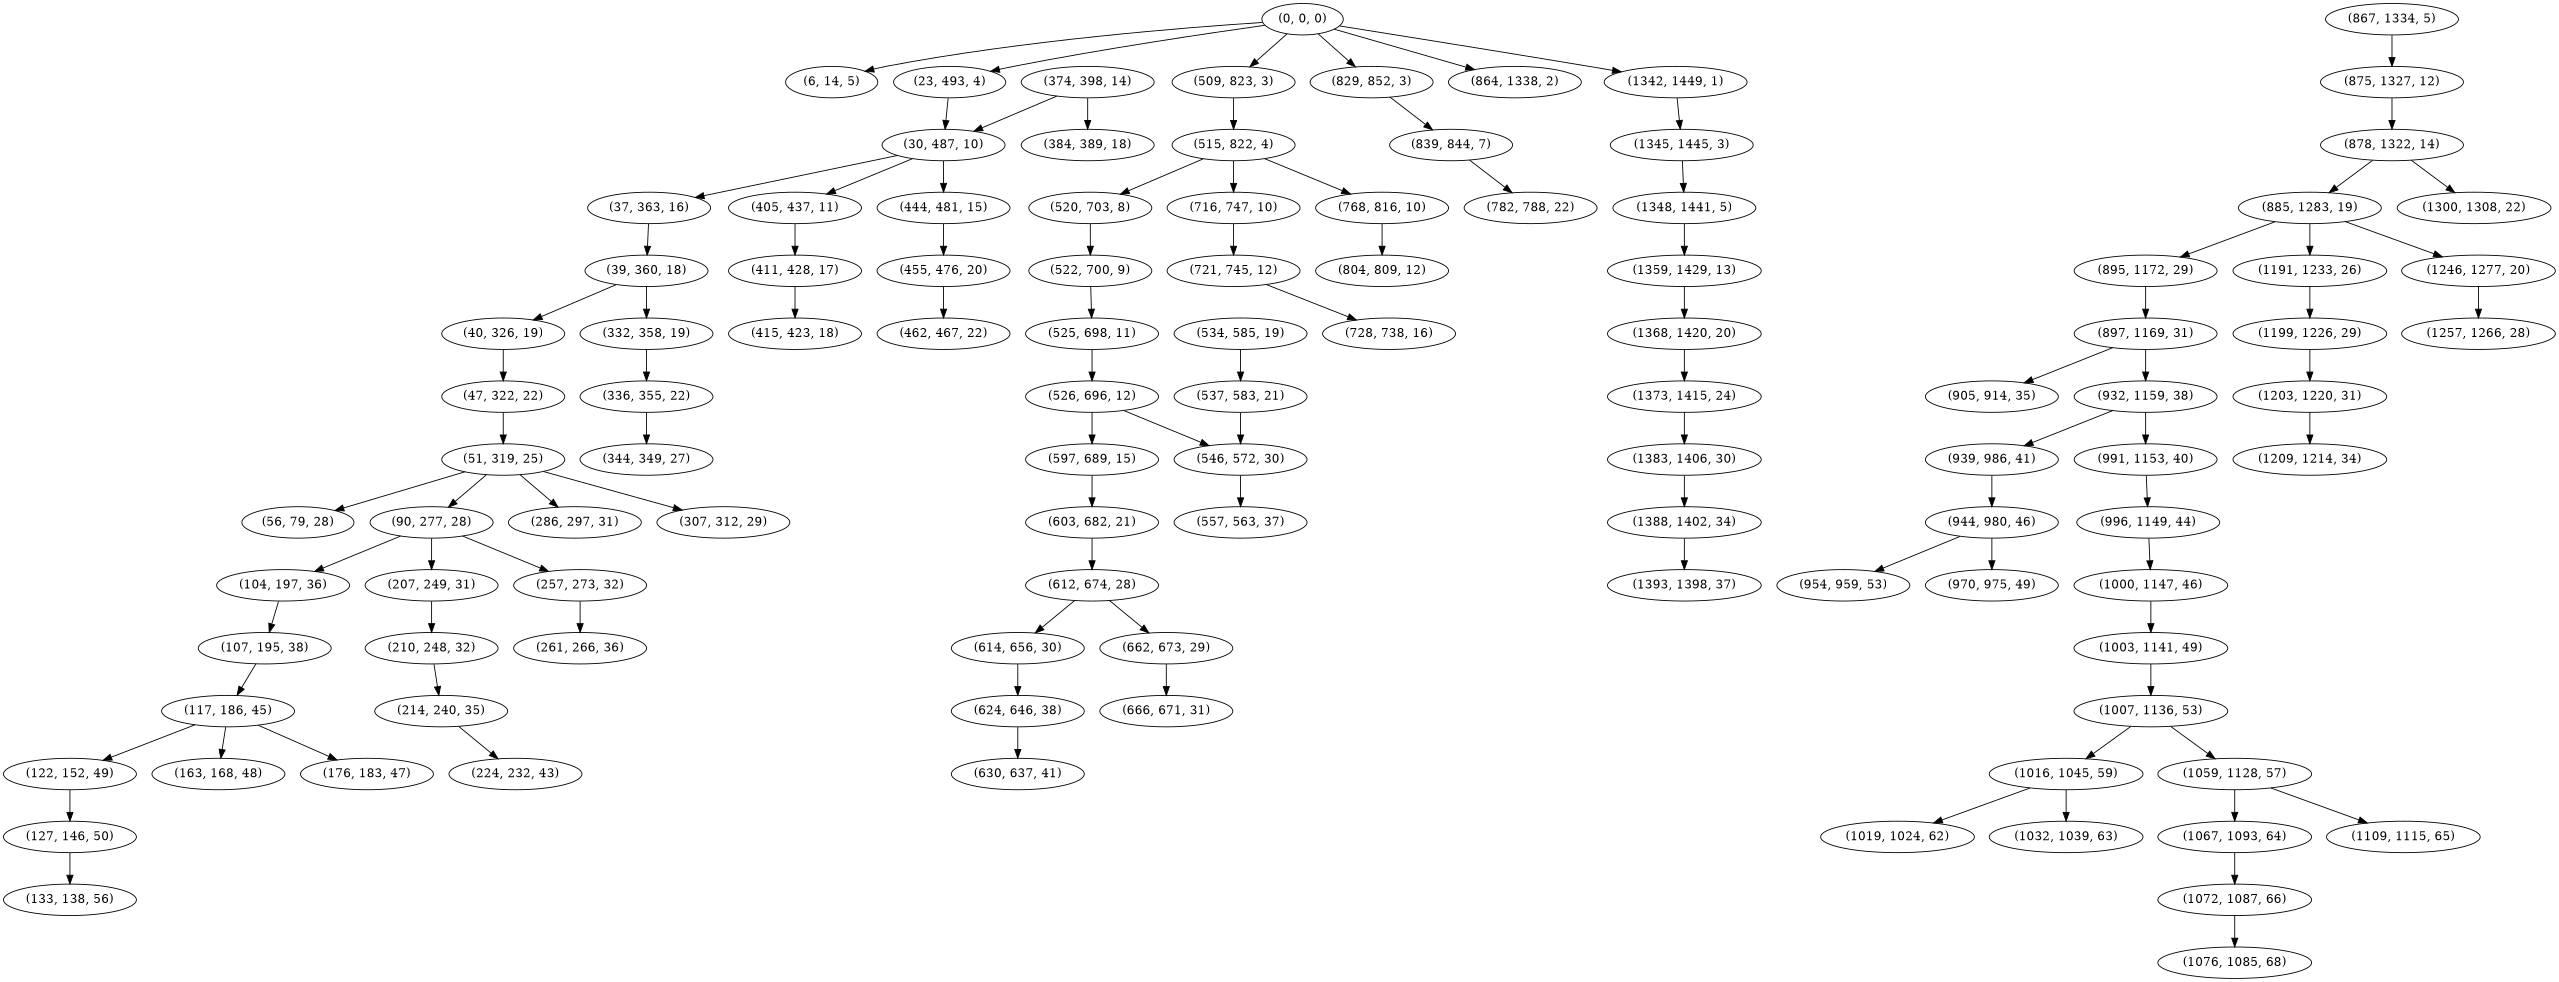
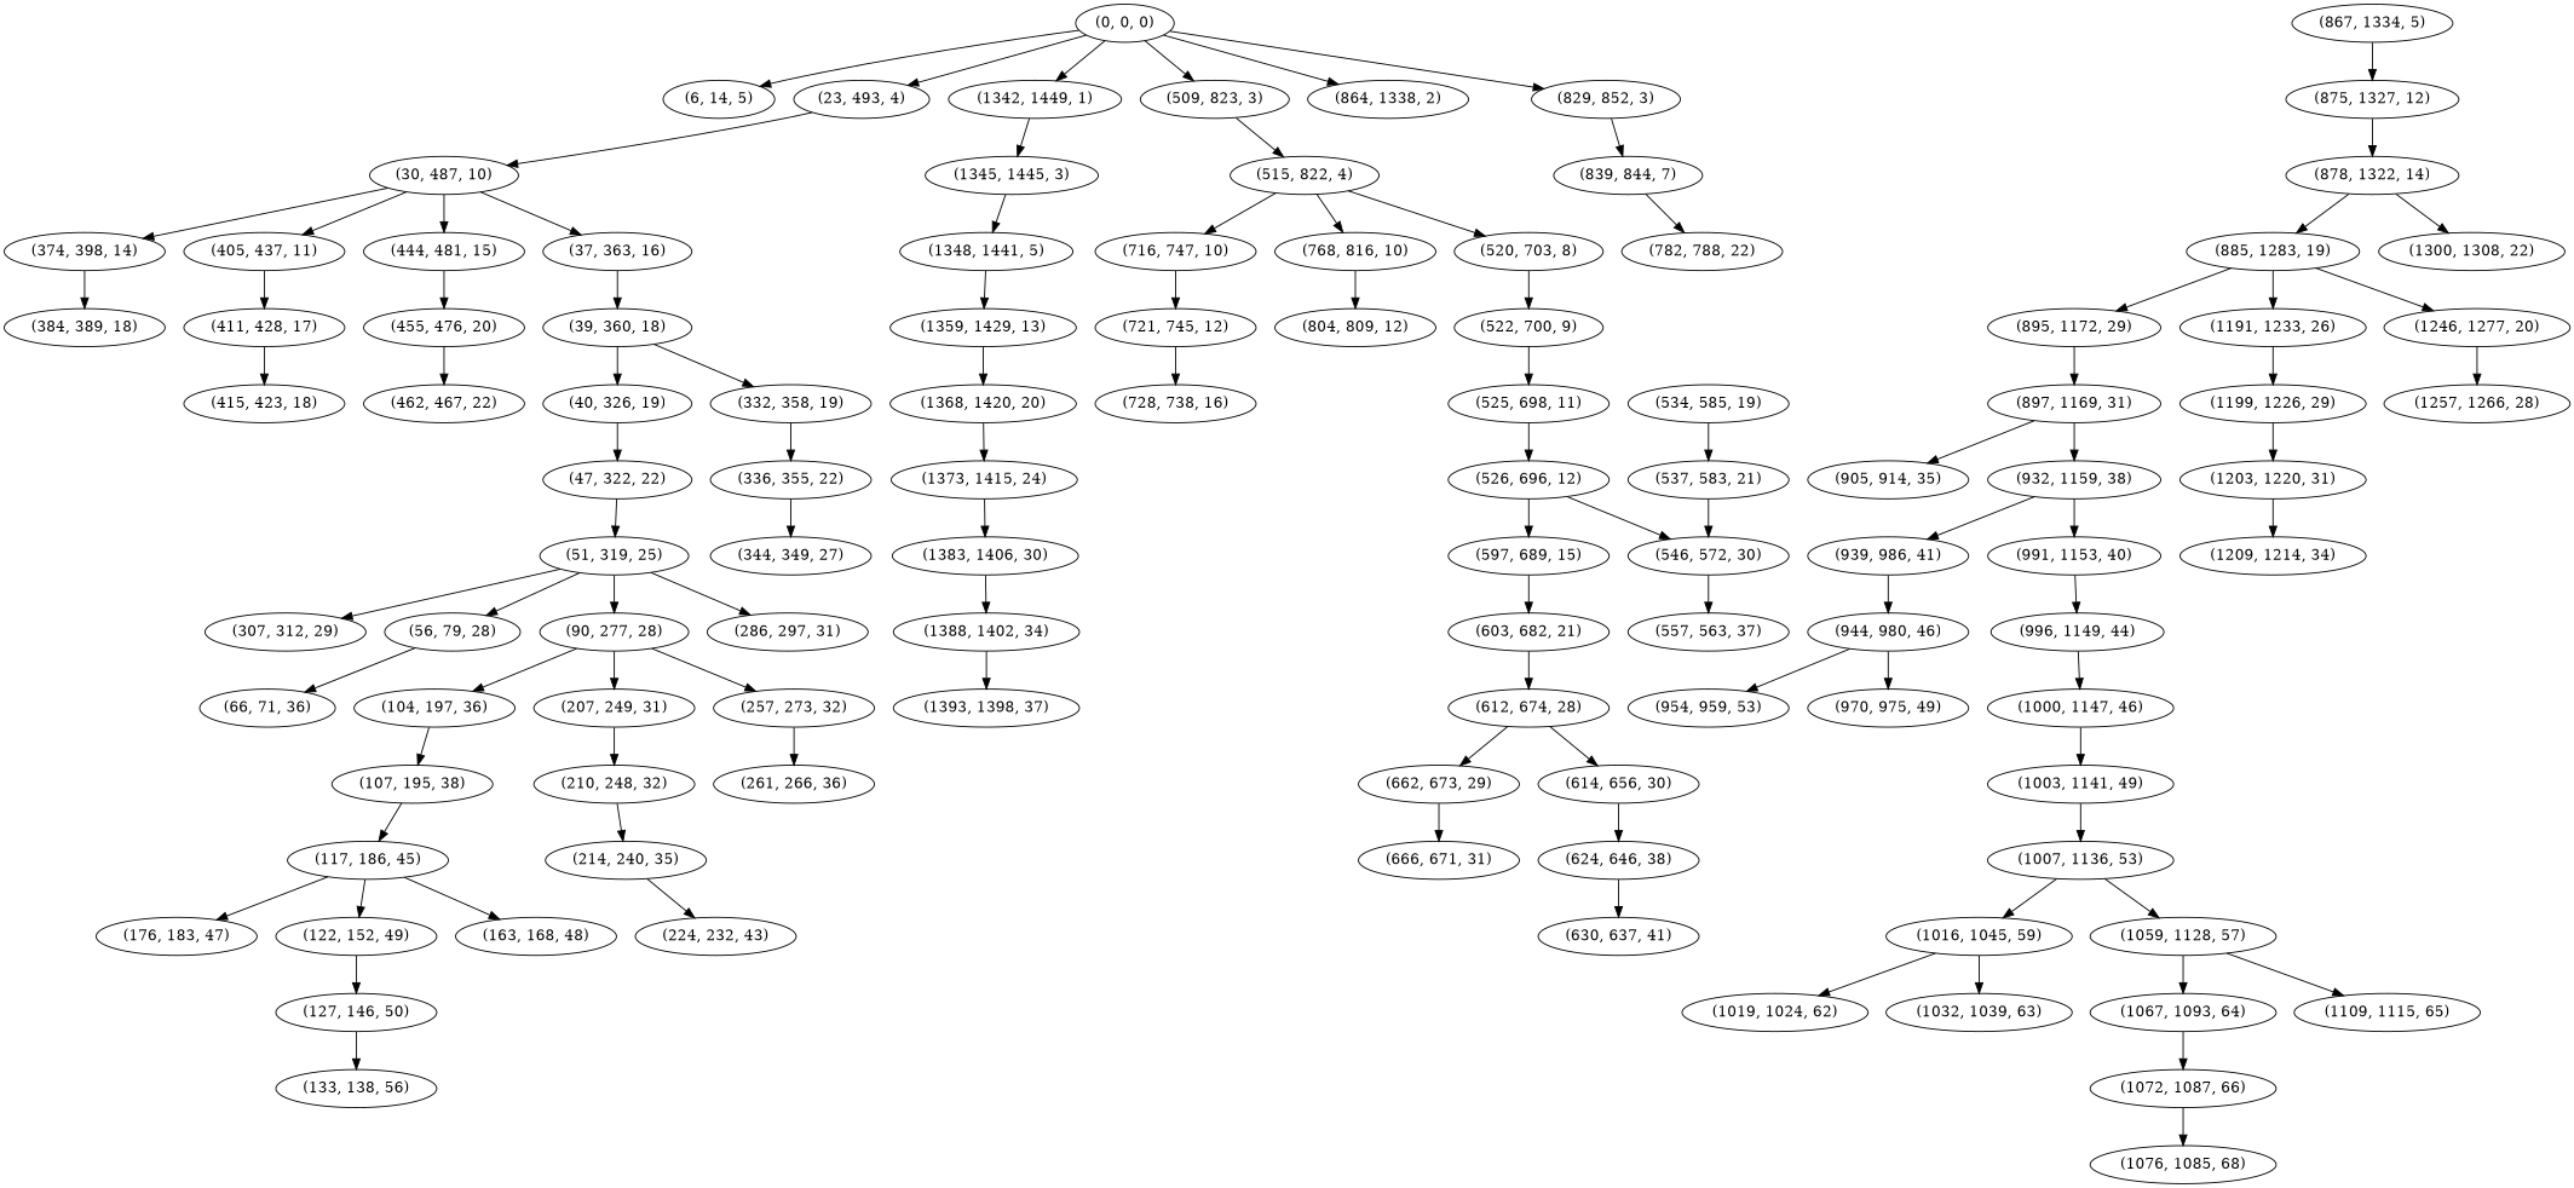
  digraph {
    "(0, 0, 0)"
    "(6, 14, 5)"
    "(23, 493, 4)"
    "(509, 823, 3)"
    "(829, 852, 3)"
    "(864, 1338, 2)"
    "(1342, 1449, 1)"
    "(30, 487, 10)"
    "(515, 822, 4)"
    "(839, 844, 7)"
    "(1345, 1445, 3)"
    "(37, 363, 16)"
    "(374, 398, 14)"
    "(405, 437, 11)"
    "(444, 481, 15)"
    "(39, 360, 18)"
    "(384, 389, 18)"
    "(411, 428, 17)"
    "(455, 476, 20)"
    "(40, 326, 19)"
    "(332, 358, 19)"
    "(47, 322, 22)"
    "(336, 355, 22)"
    "(51, 319, 25)"
    "(56, 79, 28)"
    "(90, 277, 28)"
    "(286, 297, 31)"
    "(307, 312, 29)"
+   "(66, 71, 36)"
    "(104, 197, 36)"
    "(207, 249, 31)"
    "(257, 273, 32)"
    "(107, 195, 38)"
    "(210, 248, 32)"
    "(261, 266, 36)"
    "(117, 186, 45)"
    "(122, 152, 49)"
    "(163, 168, 48)"
    "(176, 183, 47)"
    "(127, 146, 50)"
    "(133, 138, 56)"
    "(214, 240, 35)"
    "(224, 232, 43)"
    "(344, 349, 27)"
    "(415, 423, 18)"
    "(462, 467, 22)"
    "(520, 703, 8)"
    "(716, 747, 10)"
    "(768, 816, 10)"
    "(522, 700, 9)"
    "(721, 745, 12)"
    "(804, 809, 12)"
    "(525, 698, 11)"
    "(526, 696, 12)"
    "(597, 689, 15)"
    "(546, 572, 30)"
    "(534, 585, 19)"
    "(537, 583, 21)"
    "(603, 682, 21)"
    "(557, 563, 37)"
    "(612, 674, 28)"
    "(614, 656, 30)"
    "(662, 673, 29)"
    "(624, 646, 38)"
    "(666, 671, 31)"
    "(630, 637, 41)"
    "(728, 738, 16)"
    "(782, 788, 22)"
    "(867, 1334, 5)"
    "(875, 1327, 12)"
    "(878, 1322, 14)"
    "(885, 1283, 19)"
    "(1300, 1308, 22)"
    "(895, 1172, 29)"
    "(1191, 1233, 26)"
    "(1246, 1277, 20)"
    "(897, 1169, 31)"
    "(1199, 1226, 29)"
    "(1257, 1266, 28)"
    "(905, 914, 35)"
    "(932, 1159, 38)"
    "(939, 986, 41)"
    "(991, 1153, 40)"
    "(944, 980, 46)"
    "(996, 1149, 44)"
    "(954, 959, 53)"
    "(970, 975, 49)"
    "(1000, 1147, 46)"
    "(1003, 1141, 49)"
    "(1007, 1136, 53)"
    "(1016, 1045, 59)"
    "(1059, 1128, 57)"
    "(1019, 1024, 62)"
    "(1032, 1039, 63)"
    "(1067, 1093, 64)"
    "(1109, 1115, 65)"
    "(1072, 1087, 66)"
    "(1076, 1085, 68)"
    "(1203, 1220, 31)"
    "(1209, 1214, 34)"
    "(1348, 1441, 5)"
    "(1359, 1429, 13)"
    "(1368, 1420, 20)"
    "(1373, 1415, 24)"
    "(1383, 1406, 30)"
    "(1388, 1402, 34)"
    "(1393, 1398, 37)"
    "(0, 0, 0)" -> "(6, 14, 5)"
    "(0, 0, 0)" -> "(23, 493, 4)"
    "(0, 0, 0)" -> "(509, 823, 3)"
    "(0, 0, 0)" -> "(829, 852, 3)"
    "(0, 0, 0)" -> "(864, 1338, 2)"
    "(0, 0, 0)" -> "(1342, 1449, 1)"
    "(23, 493, 4)" -> "(30, 487, 10)"
    "(509, 823, 3)" -> "(515, 822, 4)"
    "(829, 852, 3)" -> "(839, 844, 7)"
    "(1342, 1449, 1)" -> "(1345, 1445, 3)"
    "(30, 487, 10)" -> "(37, 363, 16)"
-   "(374, 398, 14)" -> "(30, 487, 10)"
+   "(30, 487, 10)" -> "(374, 398, 14)"
    "(30, 487, 10)" -> "(405, 437, 11)"
    "(30, 487, 10)" -> "(444, 481, 15)"
    "(515, 822, 4)" -> "(520, 703, 8)"
    "(515, 822, 4)" -> "(716, 747, 10)"
    "(515, 822, 4)" -> "(768, 816, 10)"
    "(839, 844, 7)" -> "(782, 788, 22)"
    "(1345, 1445, 3)" -> "(1348, 1441, 5)"
    "(37, 363, 16)" -> "(39, 360, 18)"
    "(374, 398, 14)" -> "(384, 389, 18)"
    "(405, 437, 11)" -> "(411, 428, 17)"
    "(444, 481, 15)" -> "(455, 476, 20)"
    "(39, 360, 18)" -> "(40, 326, 19)"
    "(39, 360, 18)" -> "(332, 358, 19)"
    "(411, 428, 17)" -> "(415, 423, 18)"
    "(455, 476, 20)" -> "(462, 467, 22)"
    "(40, 326, 19)" -> "(47, 322, 22)"
    "(332, 358, 19)" -> "(336, 355, 22)"
    "(47, 322, 22)" -> "(51, 319, 25)"
    "(336, 355, 22)" -> "(344, 349, 27)"
    "(51, 319, 25)" -> "(56, 79, 28)"
    "(51, 319, 25)" -> "(90, 277, 28)"
    "(51, 319, 25)" -> "(286, 297, 31)"
    "(51, 319, 25)" -> "(307, 312, 29)"
+   "(56, 79, 28)" -> "(66, 71, 36)"
    "(90, 277, 28)" -> "(104, 197, 36)"
    "(90, 277, 28)" -> "(207, 249, 31)"
    "(90, 277, 28)" -> "(257, 273, 32)"
    "(104, 197, 36)" -> "(107, 195, 38)"
    "(207, 249, 31)" -> "(210, 248, 32)"
    "(257, 273, 32)" -> "(261, 266, 36)"
    "(107, 195, 38)" -> "(117, 186, 45)"
    "(210, 248, 32)" -> "(214, 240, 35)"
    "(117, 186, 45)" -> "(122, 152, 49)"
    "(117, 186, 45)" -> "(163, 168, 48)"
    "(117, 186, 45)" -> "(176, 183, 47)"
    "(122, 152, 49)" -> "(127, 146, 50)"
    "(127, 146, 50)" -> "(133, 138, 56)"
    "(214, 240, 35)" -> "(224, 232, 43)"
    "(520, 703, 8)" -> "(522, 700, 9)"
    "(716, 747, 10)" -> "(721, 745, 12)"
    "(768, 816, 10)" -> "(804, 809, 12)"
    "(522, 700, 9)" -> "(525, 698, 11)"
    "(721, 745, 12)" -> "(728, 738, 16)"
    "(525, 698, 11)" -> "(526, 696, 12)"
    "(526, 696, 12)" -> "(597, 689, 15)"
    "(526, 696, 12)" -> "(546, 572, 30)"
    "(597, 689, 15)" -> "(603, 682, 21)"
    "(546, 572, 30)" -> "(557, 563, 37)"
    "(534, 585, 19)" -> "(537, 583, 21)"
    "(537, 583, 21)" -> "(546, 572, 30)"
    "(603, 682, 21)" -> "(612, 674, 28)"
    "(612, 674, 28)" -> "(614, 656, 30)"
    "(612, 674, 28)" -> "(662, 673, 29)"
    "(614, 656, 30)" -> "(624, 646, 38)"
    "(662, 673, 29)" -> "(666, 671, 31)"
    "(624, 646, 38)" -> "(630, 637, 41)"
    "(867, 1334, 5)" -> "(875, 1327, 12)"
    "(875, 1327, 12)" -> "(878, 1322, 14)"
    "(878, 1322, 14)" -> "(885, 1283, 19)"
    "(878, 1322, 14)" -> "(1300, 1308, 22)"
    "(885, 1283, 19)" -> "(895, 1172, 29)"
    "(885, 1283, 19)" -> "(1191, 1233, 26)"
    "(885, 1283, 19)" -> "(1246, 1277, 20)"
    "(895, 1172, 29)" -> "(897, 1169, 31)"
    "(1191, 1233, 26)" -> "(1199, 1226, 29)"
    "(1246, 1277, 20)" -> "(1257, 1266, 28)"
    "(897, 1169, 31)" -> "(905, 914, 35)"
    "(897, 1169, 31)" -> "(932, 1159, 38)"
    "(1199, 1226, 29)" -> "(1203, 1220, 31)"
    "(932, 1159, 38)" -> "(939, 986, 41)"
    "(932, 1159, 38)" -> "(991, 1153, 40)"
    "(939, 986, 41)" -> "(944, 980, 46)"
    "(991, 1153, 40)" -> "(996, 1149, 44)"
    "(944, 980, 46)" -> "(954, 959, 53)"
    "(944, 980, 46)" -> "(970, 975, 49)"
    "(996, 1149, 44)" -> "(1000, 1147, 46)"
    "(1000, 1147, 46)" -> "(1003, 1141, 49)"
    "(1003, 1141, 49)" -> "(1007, 1136, 53)"
    "(1007, 1136, 53)" -> "(1016, 1045, 59)"
    "(1007, 1136, 53)" -> "(1059, 1128, 57)"
    "(1016, 1045, 59)" -> "(1019, 1024, 62)"
    "(1016, 1045, 59)" -> "(1032, 1039, 63)"
    "(1059, 1128, 57)" -> "(1067, 1093, 64)"
    "(1059, 1128, 57)" -> "(1109, 1115, 65)"
    "(1067, 1093, 64)" -> "(1072, 1087, 66)"
    "(1072, 1087, 66)" -> "(1076, 1085, 68)"
    "(1203, 1220, 31)" -> "(1209, 1214, 34)"
    "(1348, 1441, 5)" -> "(1359, 1429, 13)"
    "(1359, 1429, 13)" -> "(1368, 1420, 20)"
    "(1368, 1420, 20)" -> "(1373, 1415, 24)"
    "(1373, 1415, 24)" -> "(1383, 1406, 30)"
    "(1383, 1406, 30)" -> "(1388, 1402, 34)"
    "(1388, 1402, 34)" -> "(1393, 1398, 37)"
  }
